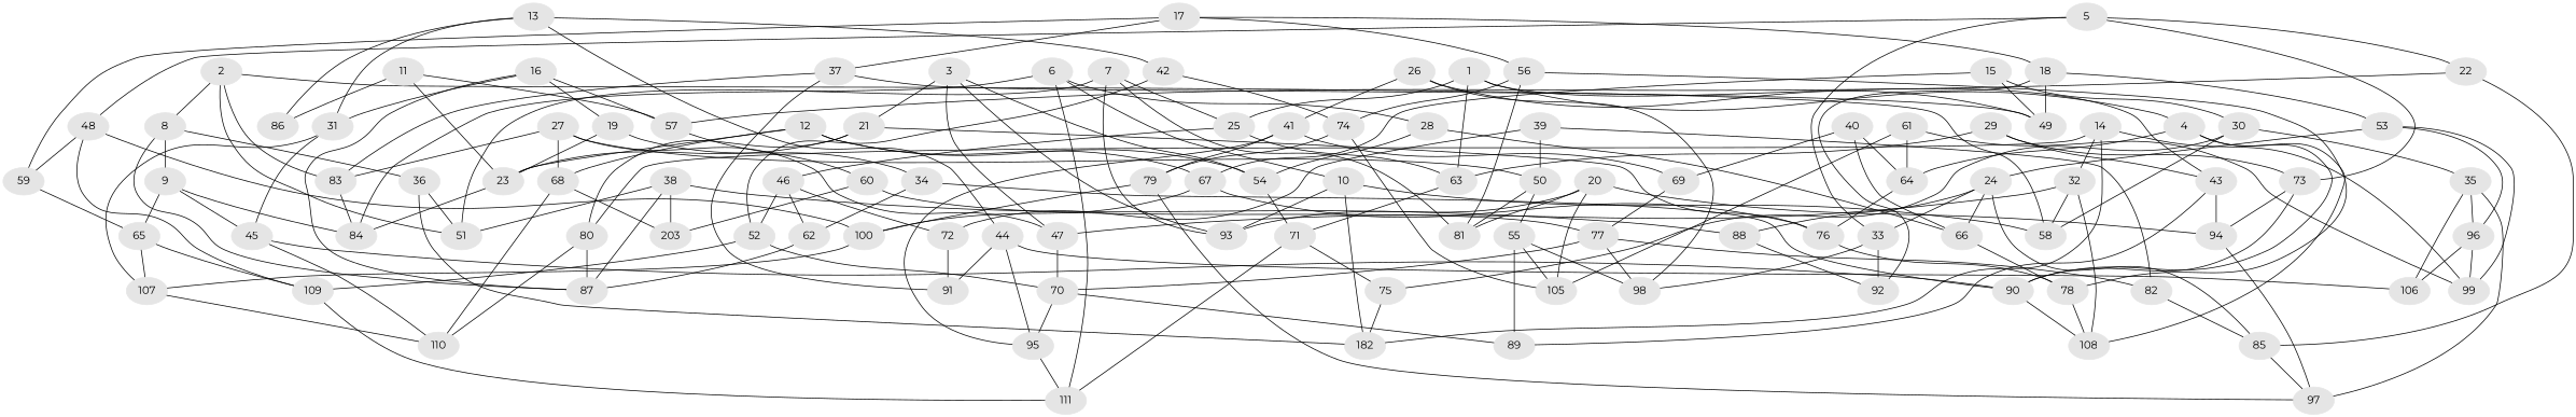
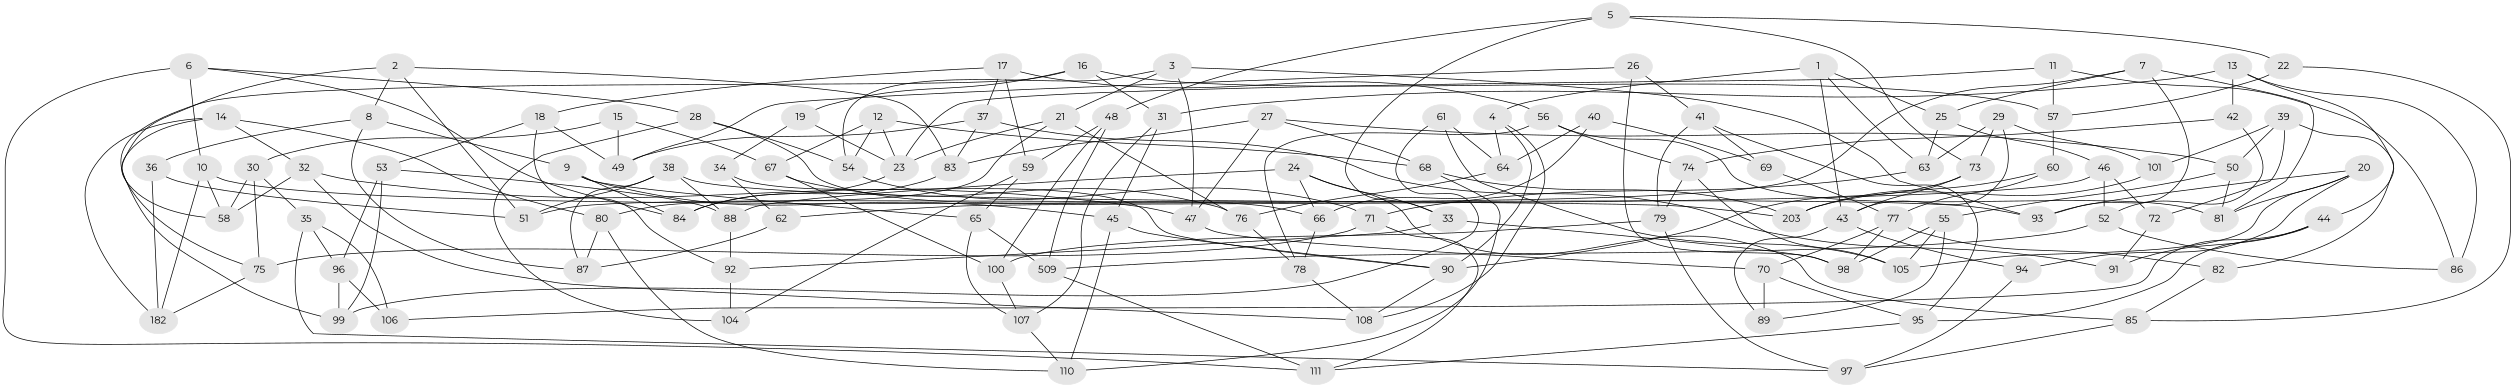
  graph {
    fontname=Montserrat
    node [color=gray90 fontname=Montserrat style=filled]
    edge [fontname=Montserrat]
    1
    4
    25
    43
    63
    64
    108
    90
    46
    94
    89
    71
    2
    8
    51
    58
    83
    9
    36
    87
    84
    3
    21
    47
    54
    93
    23
    80
    76
    70
    5
    22
    33
    48
    73
    57
    85
    92
    98
    59
    100
-   109
+   109 [label=509]
    6
    10
    28
    111
    n47 [label=182]
    66
+   104
    7
    81
    45
    65
    110
    107
    11
    86
    60
    12
    67
    68
    n62 [label=203]
    13
    31
    42
    44
    52
    74
    106
    91
    95
    14
    32
    99
    15
    30
    49
    75
    35
+   101
    16
    19
    34
    17
    18
    37
    56
    53
    78
    88
    96
    62
    40
    69
    20
    105
    97
    24
    72
    26
    41
    79
    27
    50
    55
    29
    38
    39
    82
    77
    61
    1 -- 4
    1 -- 25
    1 -- 43
    1 -- 63
    4 -- 64
    4 -- 108
    4 -- 90
    25 -- 63
    25 -- 46
    43 -- 94
    43 -- 89
    63 -- 71
    64 -- 76
    90 -- 108
    46 -- 52
    46 -- 62
    46 -- 72
    94 -- 97
    71 -- 111
    71 -- 75
    2 -- 8
    2 -- 51
    2 -- 58
    2 -- 83
    8 -- 9
    8 -- 36
    8 -- 87
    83 -- 84
    9 -- 84
    9 -- 45
    9 -- 65
    36 -- 51
    36 -- n47
    3 -- 21
    3 -- 47
    3 -- 54
    3 -- 93
    21 -- 23
    21 -- 80
    21 -- 76
    47 -- 70
    54 -- 71
    23 -- 84
    80 -- 87
    80 -- 110
    76 -- 78
    70 -- 89
    70 -- 95
    5 -- 22
    5 -- 33
    5 -- 48
    5 -- 73
    22 -- 57
    22 -- 85
    33 -- 92
    33 -- 98
    48 -- 59
    48 -- 100
    48 -- 109
    73 -- 90
-   73 -- 94
+   73 -- 43
    57 -- 60
    85 -- 97
+   92 -- 104
+   59 -- 104
    59 -- 65
    100 -- 107
    109 -- 111
    6 -- 84
    6 -- 10
    6 -- 28
    6 -- 111
    10 -- 58
    10 -- 93
    10 -- n47
    28 -- 54
    28 -- 66
+   28 -- 104
    66 -- 78
    7 -- 25
    7 -- 51
    7 -- 93
    7 -- 81
    45 -- 90
    45 -- 110
    65 -- 109
    65 -- 107
    107 -- 110
    11 -- 23
    11 -- 57
    11 -- 86
    60 -- n62
    60 -- 77
    12 -- 54
    12 -- 23
    12 -- 67
    12 -- 68
    67 -- 76
    67 -- 100
    68 -- 110
    68 -- n62
    13 -- 86
    13 -- 31
    13 -- 42
    13 -- 44
    31 -- 45
    31 -- 107
    42 -- 52
    42 -- 74
    44 -- 106
    44 -- 91
    44 -- 95
    52 -- 109
-   52 -- 70
+   52 -- 86
    74 -- 105
    74 -- 79
    95 -- 111
    14 -- 80
    14 -- n47
    14 -- 32
    14 -- 99
    32 -- 108
    32 -- 58
    32 -- 47
    15 -- 67
    15 -- 30
    15 -- 49
    30 -- 58
    30 -- 75
    30 -- 35
    75 -- n47
    35 -- 106
    35 -- 96
    35 -- 97
+   101 -- n62
    16 -- 57
    16 -- 31
-   16 -- 87
+   16 -- 75
    16 -- 19
    19 -- 23
    19 -- 34
    34 -- 90
    34 -- 62
    17 -- 59
    17 -- 18
    17 -- 37
    17 -- 56
    18 -- 92
    18 -- 49
    18 -- 53
    37 -- 83
    37 -- 91
    37 -- 49
    56 -- 81
    56 -- 74
    56 -- 78
    53 -- 99
-   53 -- 24
+   53 -- 88
    53 -- 96
    78 -- 108
    88 -- 92
    96 -- 106
    96 -- 99
    62 -- 87
    40 -- 64
    40 -- 66
    40 -- 69
    69 -- 77
    20 -- 94
    20 -- 93
    20 -- 81
    20 -- 105
    24 -- 33
    24 -- 85
    24 -- 66
    24 -- 88
    72 -- 91
    26 -- 98
    26 -- 49
    26 -- 41
    41 -- 95
    41 -- 69
    41 -- 79
    79 -- 100
    79 -- 97
    27 -- 83
    27 -- 47
    27 -- 68
    27 -- 50
    50 -- 81
    50 -- 55
    55 -- 89
    55 -- 98
    55 -- 105
    29 -- 43
    29 -- 63
    29 -- 73
+   29 -- 101
    38 -- 51
    38 -- 87
    38 -- n62
    38 -- 88
+   39 -- 101
    39 -- 72
    39 -- 50
    39 -- 82
    82 -- 85
    77 -- 70
    77 -- 98
    77 -- 82
    61 -- 64
    61 -- 99
    61 -- 105
  }
